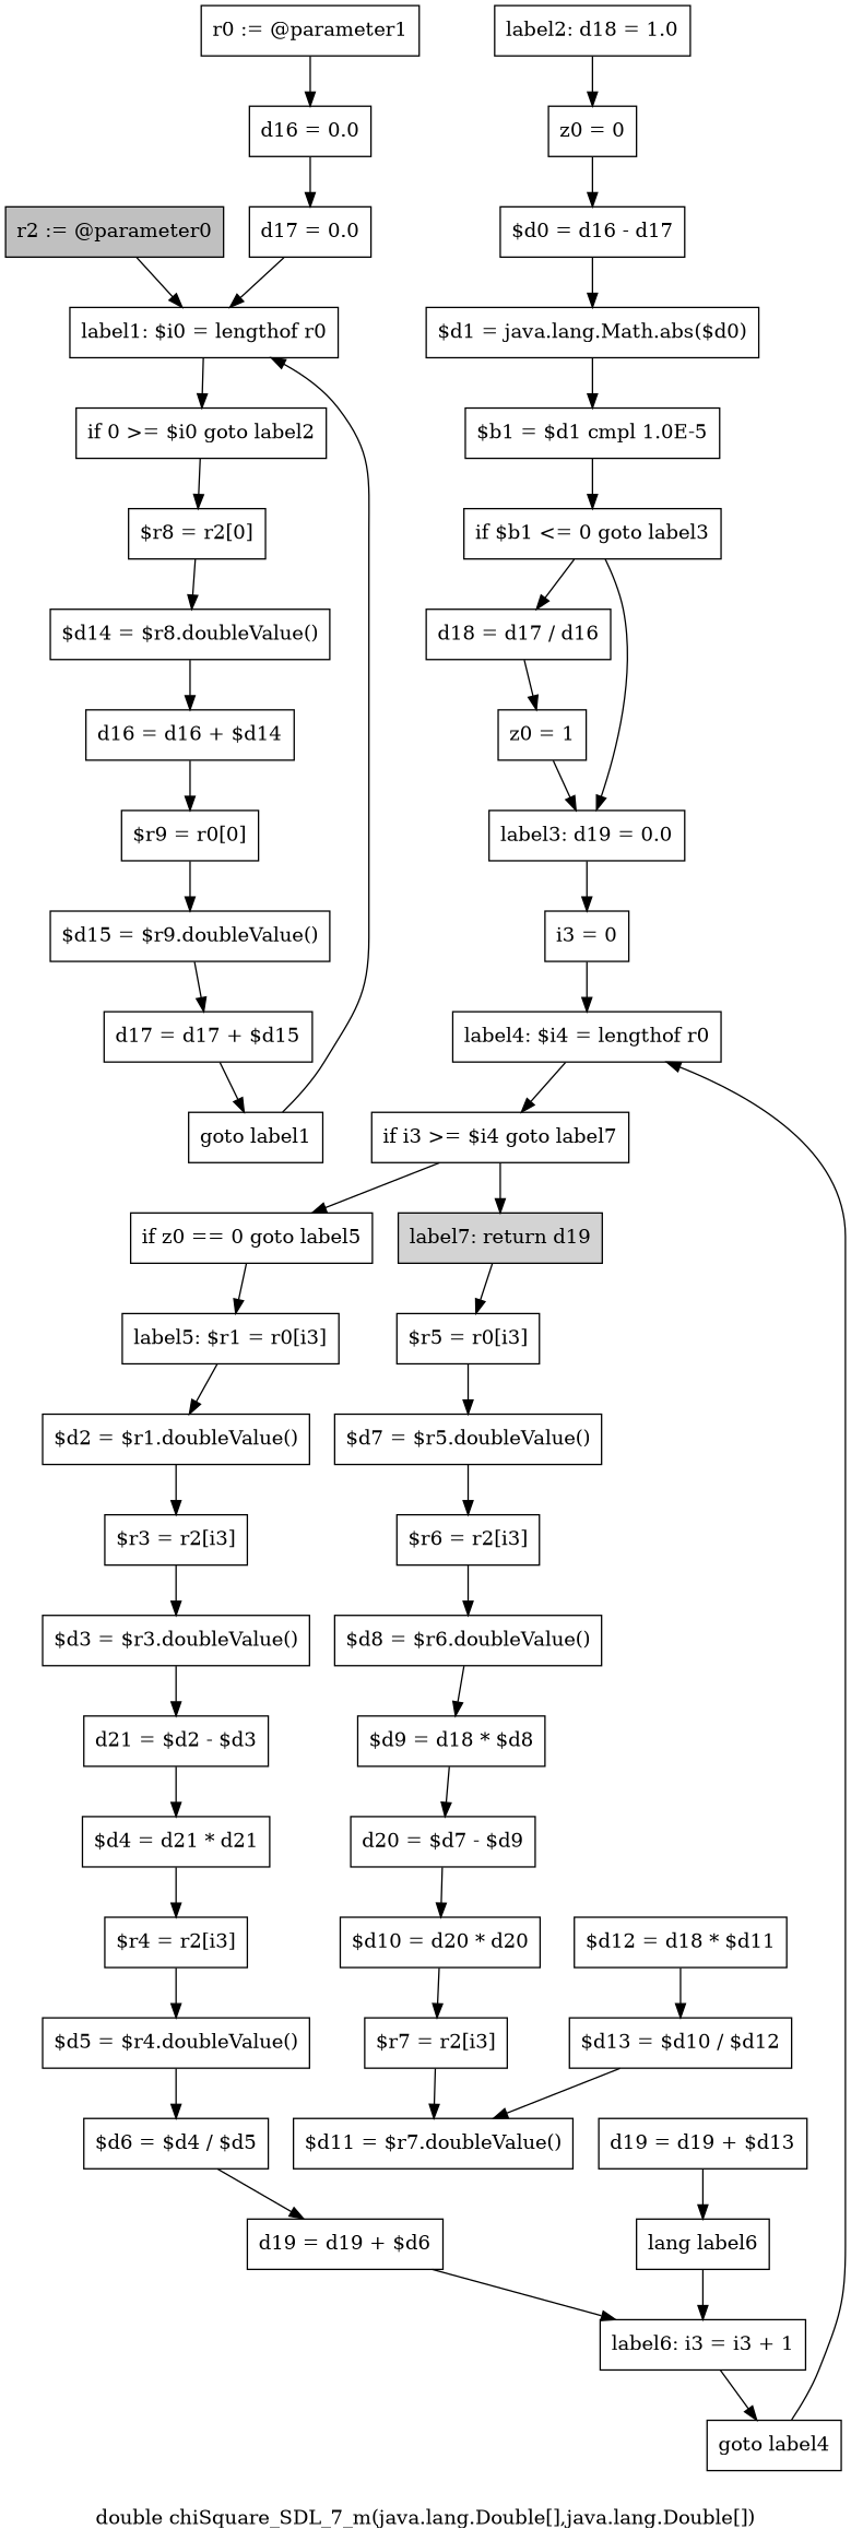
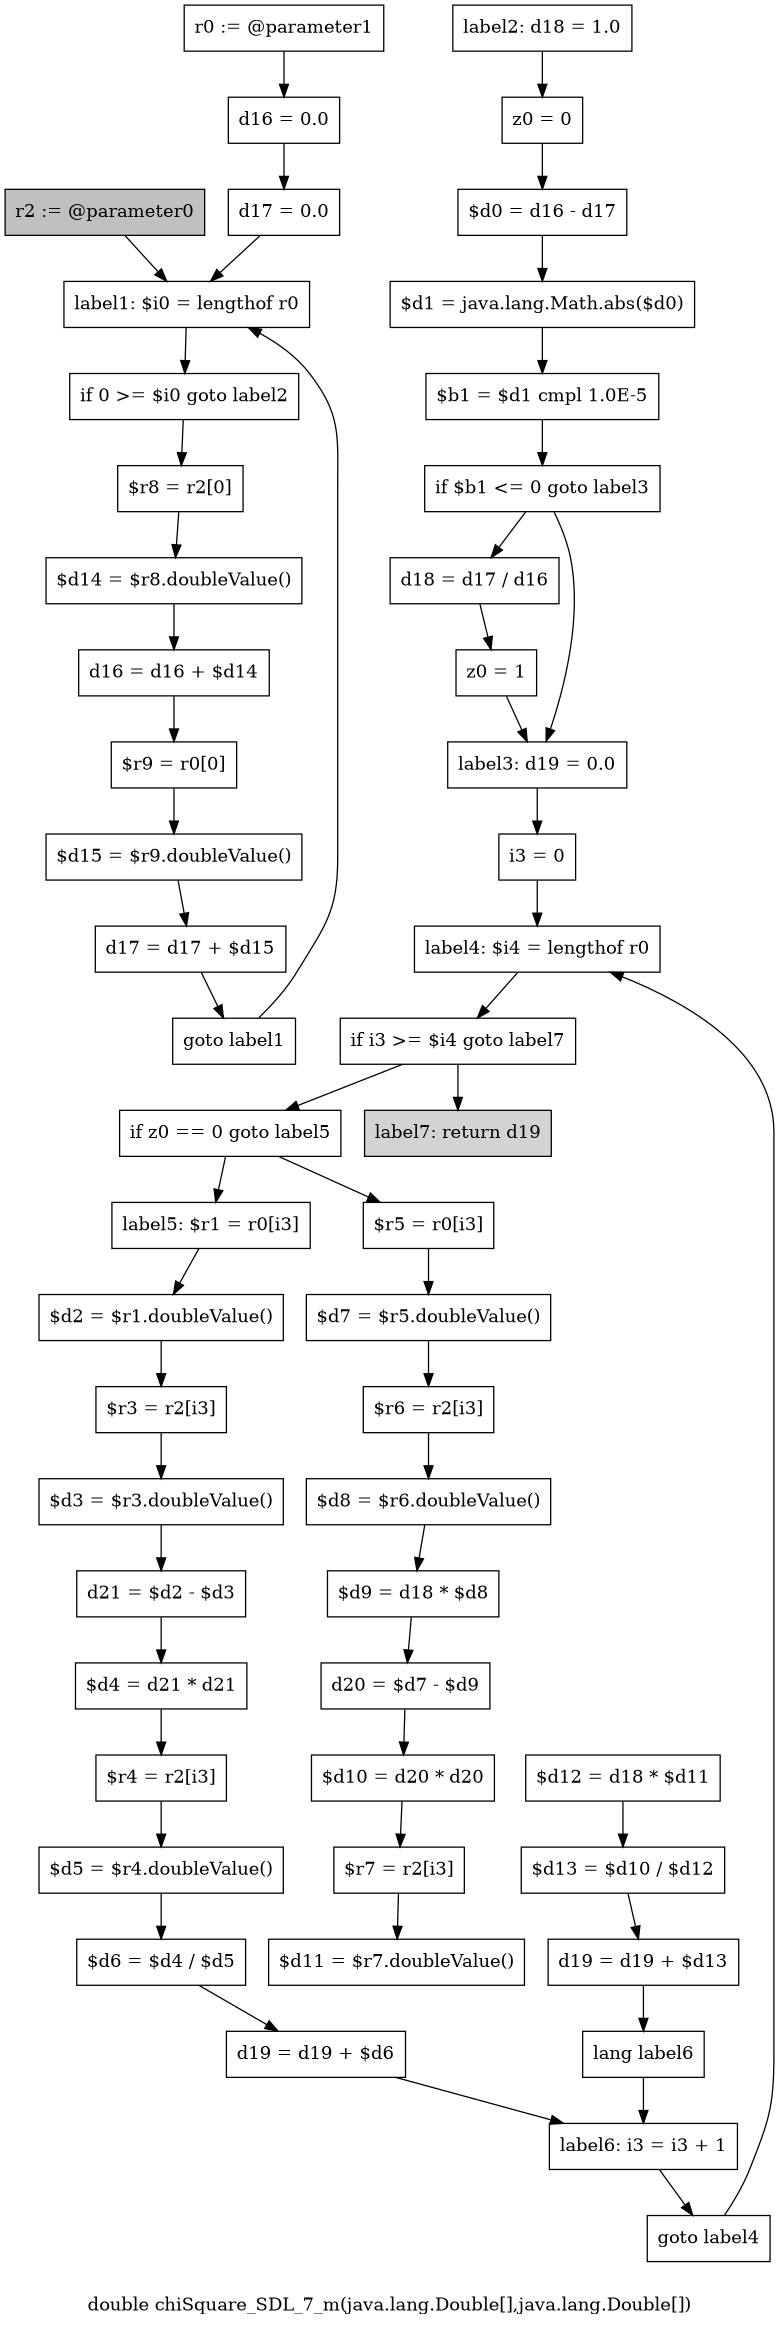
  digraph {
    label="double chiSquare_SDL_7_m(java.lang.Double[],java.lang.Double[])"
    node [shape=box]
    n1 [fillcolor=gray label="r2 := @parameter0" style=filled]
    n2 [label="label1: $i0 = lengthof r0"]
    n3 [label="r0 := @parameter1"]
    n4 [label="d16 = 0.0"]
    n5 [label="d17 = 0.0"]
    n6 [label="if 0 >= $i0 goto label2"]
    n7 [label="$r8 = r2[0]"]
    n8 [label="$d14 = $r8.doubleValue()"]
    n9 [label="label2: d18 = 1.0"]
    n10 [label="z0 = 0"]
    n11 [label="d16 = d16 + $d14"]
    n12 [label="$d0 = d16 - d17"]
    n13 [label="$r9 = r0[0]"]
    n14 [label="$d15 = $r9.doubleValue()"]
    n15 [label="d17 = d17 + $d15"]
    n16 [label="goto label1"]
    n17 [label="$d1 = java.lang.Math.abs($d0)"]
    n18 [label="$b1 = $d1 cmpl 1.0E-5"]
    n19 [label="if $b1 <= 0 goto label3"]
    n20 [label="d18 = d17 / d16"]
    n21 [label="label3: d19 = 0.0"]
    n22 [label="z0 = 1"]
    n23 [label="i3 = 0"]
    n24 [label="label4: $i4 = lengthof r0"]
    n25 [label="if i3 >= $i4 goto label7"]
    n26 [label="if z0 == 0 goto label5"]
    n27 [fillcolor=lightgray label="label7: return d19" style=filled]
    n28 [label="$r5 = r0[i3]"]
    n29 [label="label5: $r1 = r0[i3]"]
    n30 [label="$d7 = $r5.doubleValue()"]
    n31 [label="$d2 = $r1.doubleValue()"]
    n32 [label="$r6 = r2[i3]"]
    n33 [label="$r3 = r2[i3]"]
    n34 [label="$d8 = $r6.doubleValue()"]
    n35 [label="$d9 = d18 * $d8"]
    n36 [label="d20 = $d7 - $d9"]
    n37 [label="$d10 = d20 * d20"]
    n38 [label="$r7 = r2[i3]"]
    n39 [label="$d11 = $r7.doubleValue()"]
    n40 [label="$d12 = d18 * $d11"]
    n41 [label="$d13 = $d10 / $d12"]
    n42 [label="d19 = d19 + $d13"]
    n43 [label="lang label6"]
    n44 [label="label6: i3 = i3 + 1"]
    n45 [label="goto label4"]
    n46 [label="$d3 = $r3.doubleValue()"]
    n47 [label="d21 = $d2 - $d3"]
    n48 [label="$d4 = d21 * d21"]
    n49 [label="$r4 = r2[i3]"]
    n50 [label="$d5 = $r4.doubleValue()"]
    n51 [label="$d6 = $d4 / $d5"]
    n52 [label="d19 = d19 + $d6"]
    n1 -> n2
    n2 -> n6
    n3 -> n4
    n4 -> n5
    n5 -> n2
    n6 -> n7
    n7 -> n8
    n8 -> n11
    n9 -> n10
    n10 -> n12
    n11 -> n13
    n12 -> n17
    n13 -> n14
    n14 -> n15
    n15 -> n16
    n16 -> n2
    n17 -> n18
    n18 -> n19
    n19 -> n20
    n19 -> n21
    n20 -> n22
    n21 -> n23
    n22 -> n21
    n23 -> n24
    n24 -> n25
    n25 -> n26
    n25 -> n27
-   n27 -> n28
+   n26 -> n28
    n26 -> n29
    n28 -> n30
    n29 -> n31
    n30 -> n32
    n31 -> n33
    n32 -> n34
    n33 -> n46
    n34 -> n35
    n35 -> n36
    n36 -> n37
    n37 -> n38
    n38 -> n39
    n40 -> n41
-   n41 -> n39
+   n41 -> n42
    n42 -> n43
    n43 -> n44
    n44 -> n45
    n45 -> n24
    n46 -> n47
    n47 -> n48
    n48 -> n49
    n49 -> n50
    n50 -> n51
    n51 -> n52
    n52 -> n44
  }
